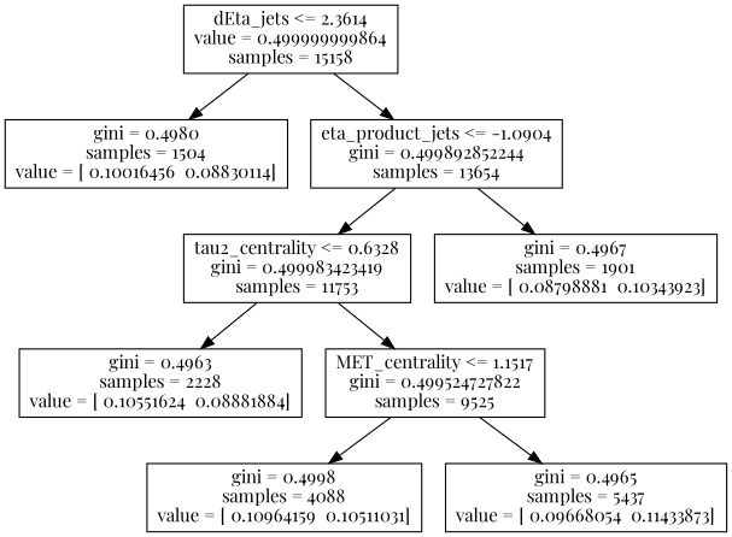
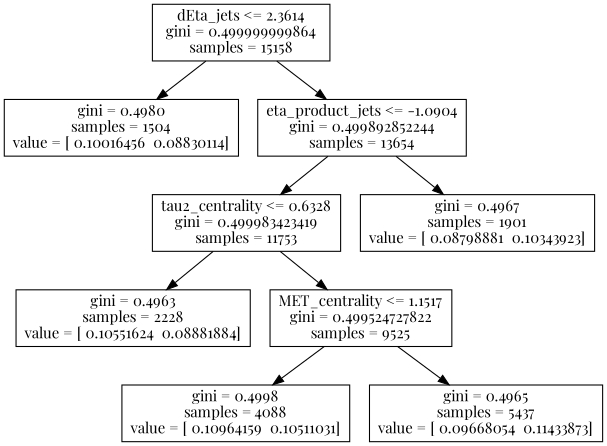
  digraph {
    fontname="Playfair Display"
    node [shape=box fontname="Playfair Display"]
    edge [fontname="Playfair Display"]
-   n1 [label="dEta_jets <= 2.3614\nvalue = 0.499999999864\nsamples = 15158"]
+   n1 [label="dEta_jets <= 2.3614\ngini = 0.499999999864\nsamples = 15158"]
    n2 [label="gini = 0.4980\nsamples = 1504\nvalue = [ 0.10016456  0.08830114]"]
    n3 [label="eta_product_jets <= -1.0904\ngini = 0.499892852244\nsamples = 13654"]
    n4 [label="tau2_centrality <= 0.6328\ngini = 0.499983423419\nsamples = 11753"]
    n5 [label="gini = 0.4967\nsamples = 1901\nvalue = [ 0.08798881  0.10343923]"]
    n6 [label="gini = 0.4963\nsamples = 2228\nvalue = [ 0.10551624  0.08881884]"]
    n7 [label="MET_centrality <= 1.1517\ngini = 0.499524727822\nsamples = 9525"]
    n8 [label="gini = 0.4998\nsamples = 4088\nvalue = [ 0.10964159  0.10511031]"]
    n9 [label="gini = 0.4965\nsamples = 5437\nvalue = [ 0.09668054  0.11433873]"]
    n1 -> n2
    n1 -> n3
    n3 -> n4
    n3 -> n5
    n4 -> n6
    n4 -> n7
    n7 -> n8
    n7 -> n9
  }
